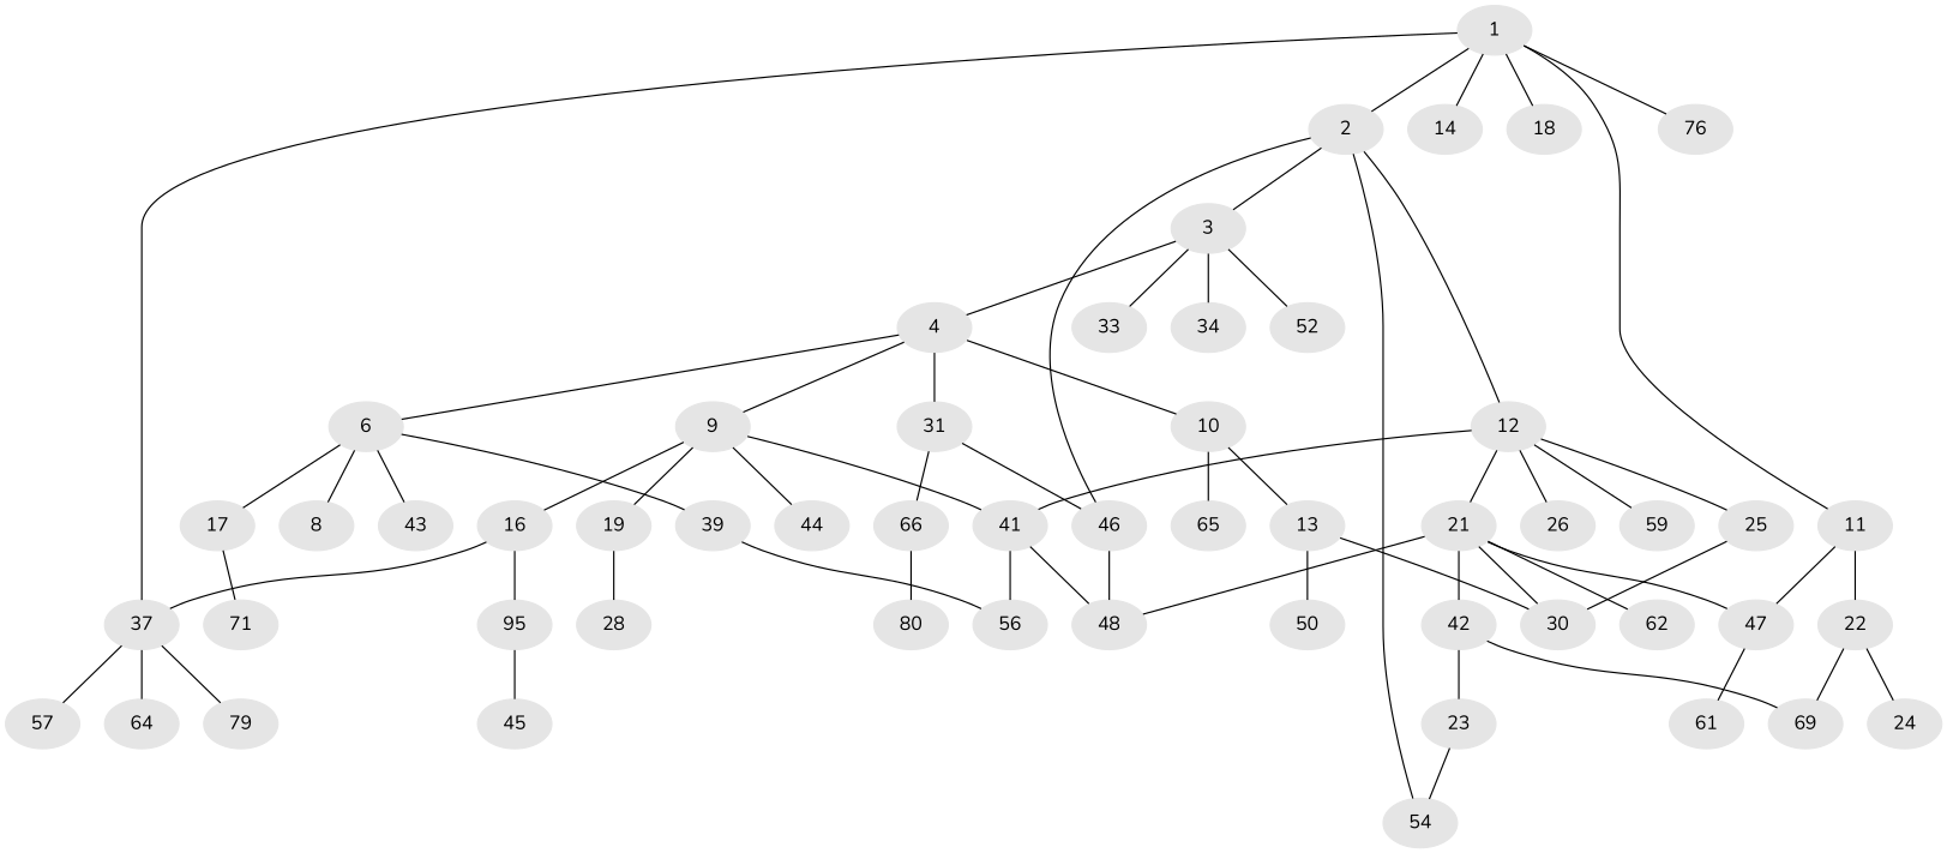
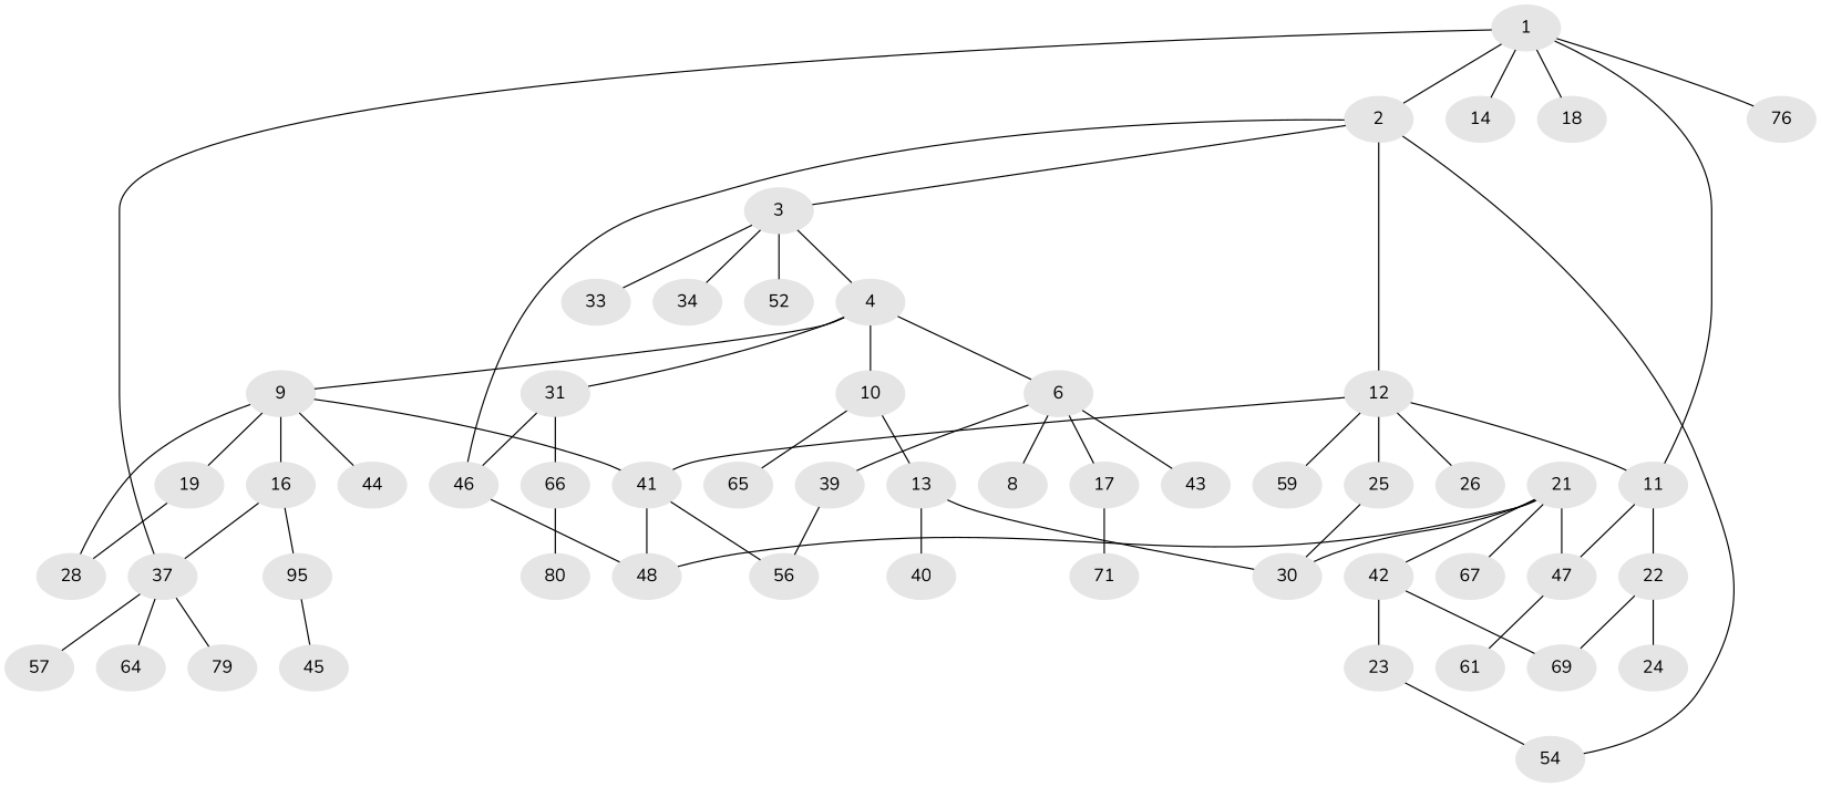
  graph {
    fontname=Nunito
    node [color=gray90 fontname=Nunito style=filled]
    edge [fontname=Nunito]
    1 [super="+15"]
    2 [super="+20"]
    11 [super="+49"]
    14
    18 [super="+51"]
    37 [super="+50"]
    76
    3 [super="+7"]
    12 [super="+29"]
    46
    54 [super="+73"]
    22 [super="+75"]
    47 [super="+77"]
    57
    64
    79
    4 [super="+5"]
    33
    34 [super="+66"]
    52
    41 [super="+74"]
    21 [super="+36"]
    25
    26 [super="+27"]
    59
    48
    6 [super="+32"]
    9 [super="+72"]
    10 [super="+70"]
    31 [super="+38"]
    8
    17 [super="+53"]
    39
    43
    16
    19 [super="+55"]
    28
    44
    13
    65
    n41 [label=66]
    71
    56
    n44 [label=95 super="+68"]
    30 [super="+58"]
-   40 [super="+78" label=50]
+   40 [super="+78"]
    24 [super="+63"]
    69
    61
    42
-   67 [label=62]
+   67
    45
    23 [super="+60"]
    80
    1 -- 2
    1 -- 11
    1 -- 14
    1 -- 18
    1 -- 37
    1 -- 76
    2 -- 3
    2 -- 12
    2 -- 46
    2 -- 54
    11 -- 22
    11 -- 47
    37 -- 57
    37 -- 64
    37 -- 79
    3 -- 4
    3 -- 33
    3 -- 34
    3 -- 52
    12 -- 41
-   12 -- 21
+   12 -- 11
    12 -- 25
    12 -- 26
    12 -- 59
    46 -- 48
    22 -- 24
    22 -- 69
    47 -- 61
    4 -- 6
    4 -- 9
    4 -- 10
    4 -- 31
    41 -- 48
    41 -- 56
    21 -- 47
    21 -- 48
    21 -- 30
    21 -- 42
    21 -- 67
    25 -- 30
    6 -- 8
    6 -- 17 [weight=2]
    6 -- 39
    6 -- 43
    9 -- 41
    9 -- 16
    9 -- 19 [weight=2]
+   9 -- 28
    9 -- 44
    10 -- 13
    10 -- 65
    31 -- 46
    31 -- n41
    17 -- 71
    39 -- 56
    16 -- 37
    16 -- n44
    19 -- 28
    13 -- 30
    13 -- 40
    n41 -- 80
    n44 -- 45
    42 -- 69
    42 -- 23
    23 -- 54
  }
